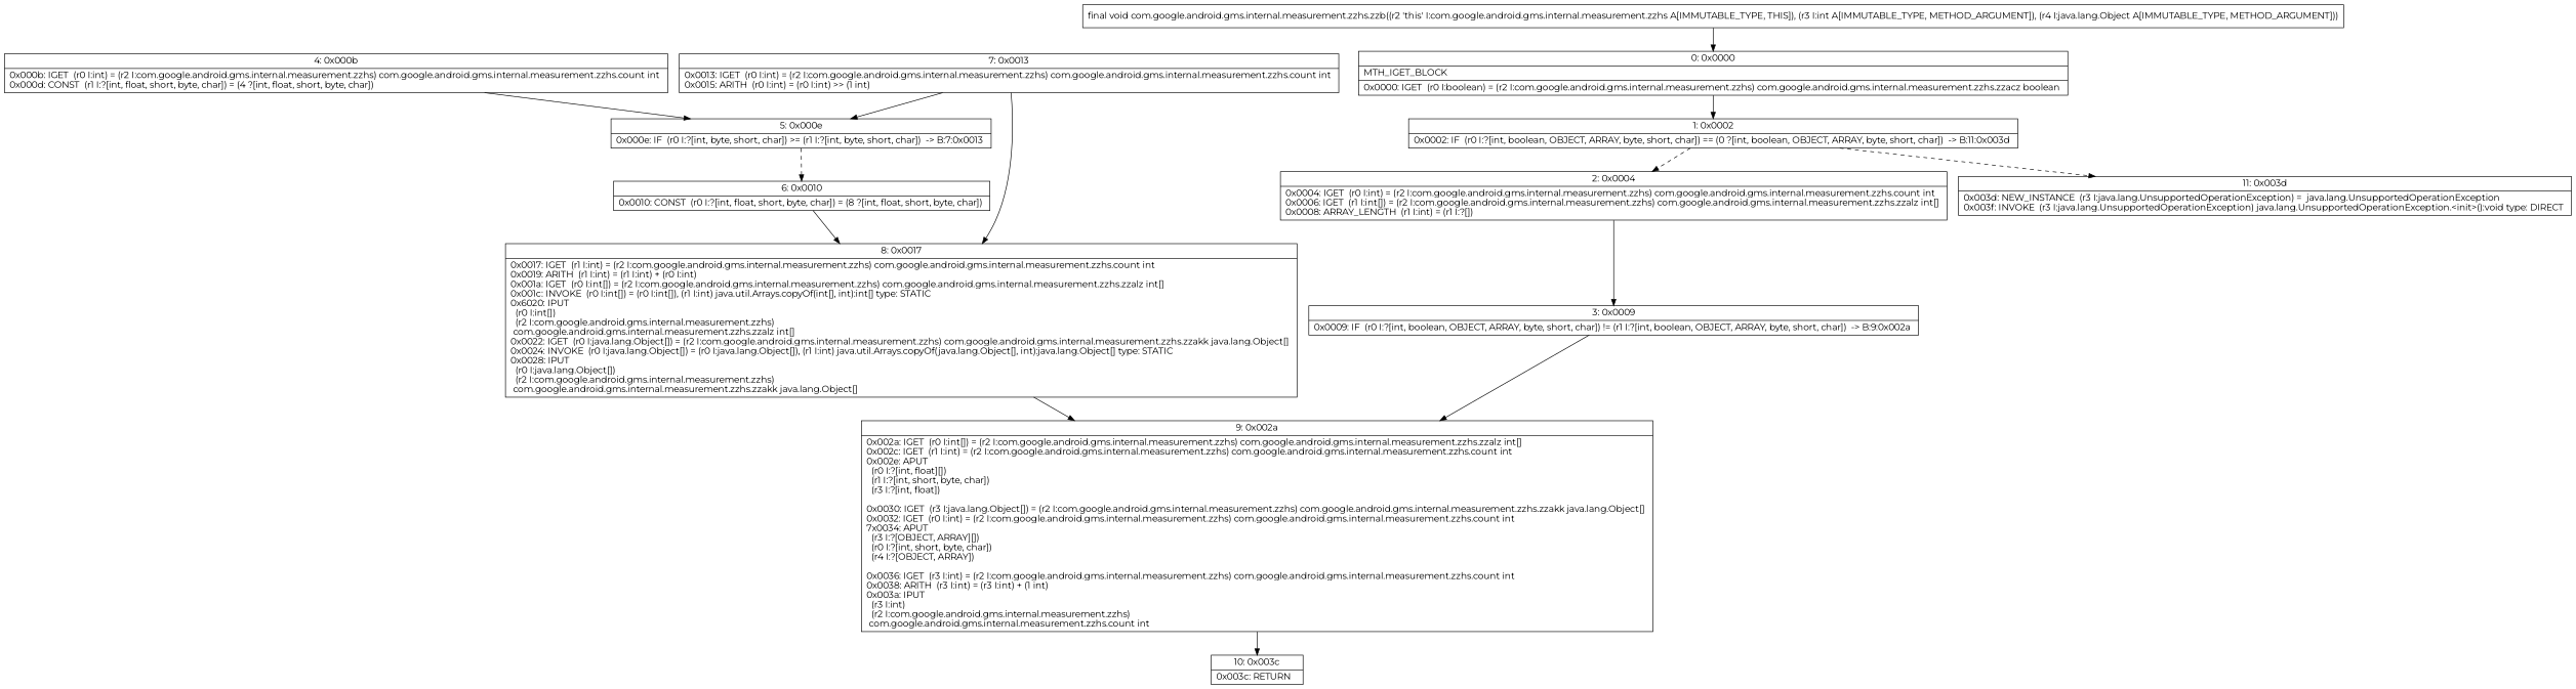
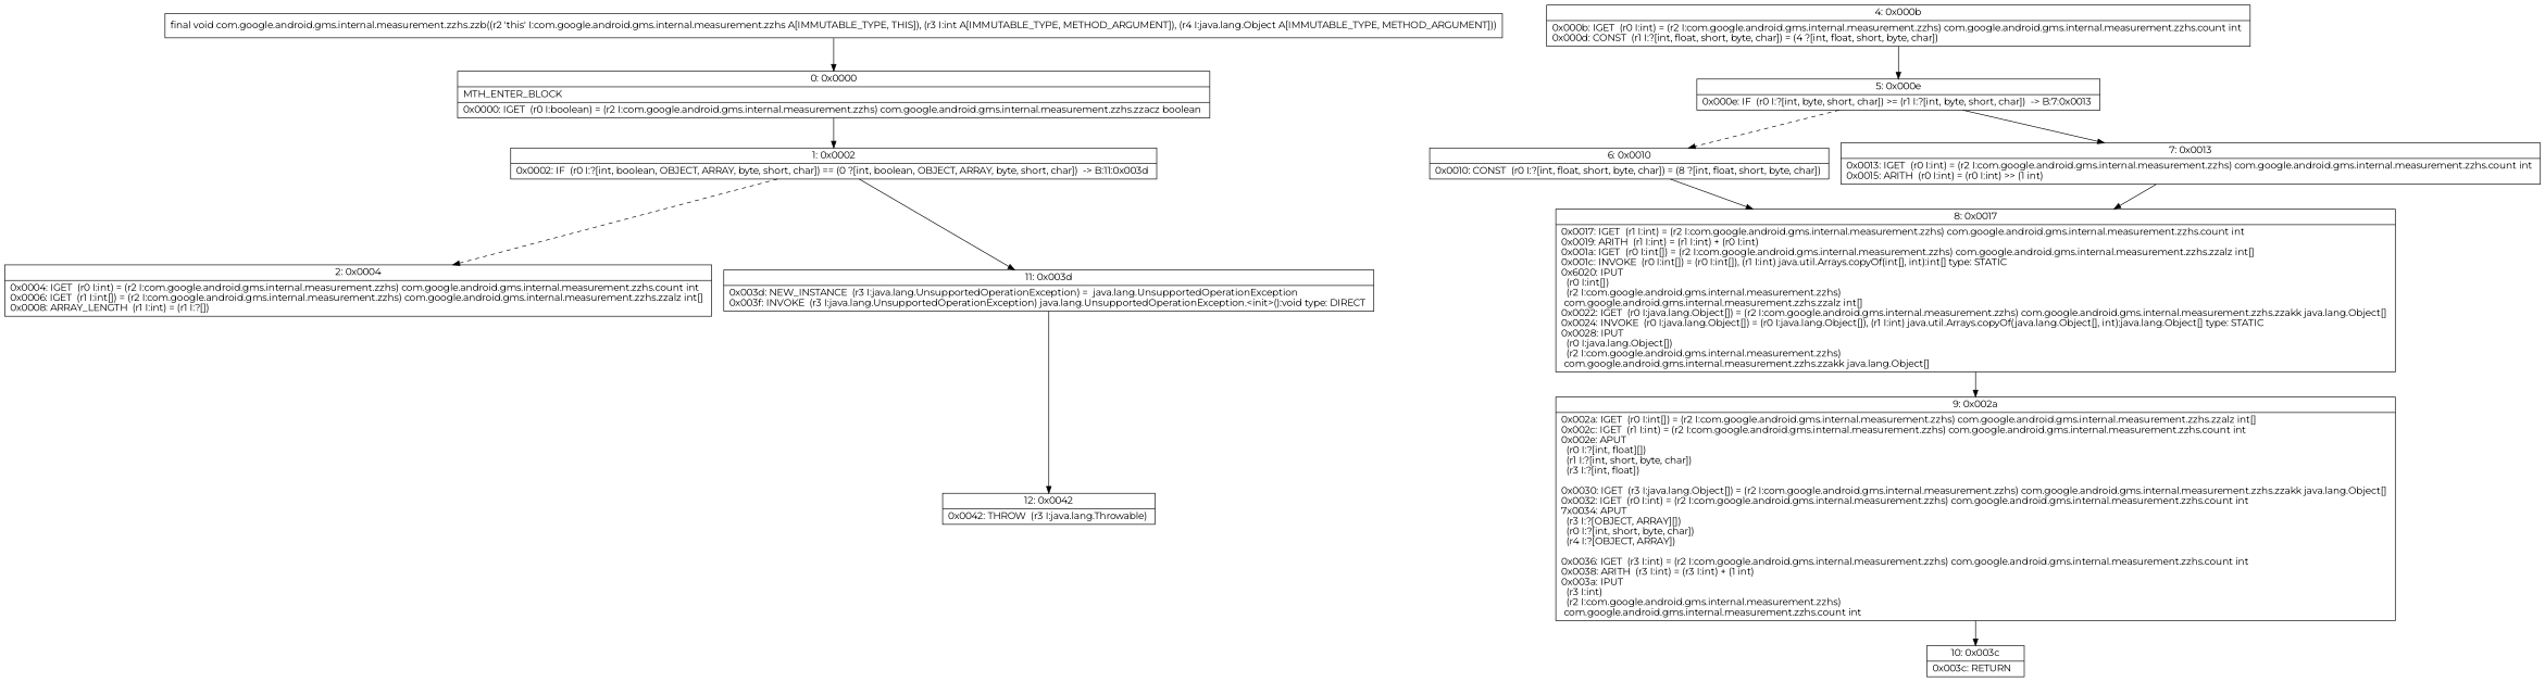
  digraph {
    fontname=Montserrat
    node [fontname=Montserrat shape=record]
    edge [fontname=Montserrat]
-   n1 [label="{0\:\ 0x0000|MTH_IGET_BLOCK\l|0x0000: IGET  (r0 I:boolean) = (r2 I:com.google.android.gms.internal.measurement.zzhs) com.google.android.gms.internal.measurement.zzhs.zzacz boolean \l}"]
+   n1 [label="{0\:\ 0x0000|MTH_ENTER_BLOCK\l|0x0000: IGET  (r0 I:boolean) = (r2 I:com.google.android.gms.internal.measurement.zzhs) com.google.android.gms.internal.measurement.zzhs.zzacz boolean \l}"]
    n2 [label="{1\:\ 0x0002|0x0002: IF  (r0 I:?[int, boolean, OBJECT, ARRAY, byte, short, char]) == (0 ?[int, boolean, OBJECT, ARRAY, byte, short, char])  \-\> B:11:0x003d \l}"]
    n3 [label="{2\:\ 0x0004|0x0004: IGET  (r0 I:int) = (r2 I:com.google.android.gms.internal.measurement.zzhs) com.google.android.gms.internal.measurement.zzhs.count int \l0x0006: IGET  (r1 I:int[]) = (r2 I:com.google.android.gms.internal.measurement.zzhs) com.google.android.gms.internal.measurement.zzhs.zzalz int[] \l0x0008: ARRAY_LENGTH  (r1 I:int) = (r1 I:?[]) \l}"]
    n4 [label="{11\:\ 0x003d|0x003d: NEW_INSTANCE  (r3 I:java.lang.UnsupportedOperationException) =  java.lang.UnsupportedOperationException \l0x003f: INVOKE  (r3 I:java.lang.UnsupportedOperationException) java.lang.UnsupportedOperationException.\<init\>():void type: DIRECT \l}"]
-   n5 [label="{3\:\ 0x0009|0x0009: IF  (r0 I:?[int, boolean, OBJECT, ARRAY, byte, short, char]) != (r1 I:?[int, boolean, OBJECT, ARRAY, byte, short, char])  \-\> B:9:0x002a \l}"]
+   n6 [label="{12\:\ 0x0042|0x0042: THROW  (r3 I:java.lang.Throwable) \l}"]
    n7 [label="{9\:\ 0x002a|0x002a: IGET  (r0 I:int[]) = (r2 I:com.google.android.gms.internal.measurement.zzhs) com.google.android.gms.internal.measurement.zzhs.zzalz int[] \l0x002c: IGET  (r1 I:int) = (r2 I:com.google.android.gms.internal.measurement.zzhs) com.google.android.gms.internal.measurement.zzhs.count int \l0x002e: APUT  \l  (r0 I:?[int, float][])\l  (r1 I:?[int, short, byte, char])\l  (r3 I:?[int, float])\l \l0x0030: IGET  (r3 I:java.lang.Object[]) = (r2 I:com.google.android.gms.internal.measurement.zzhs) com.google.android.gms.internal.measurement.zzhs.zzakk java.lang.Object[] \l0x0032: IGET  (r0 I:int) = (r2 I:com.google.android.gms.internal.measurement.zzhs) com.google.android.gms.internal.measurement.zzhs.count int \l7x0034: APUT  \l  (r3 I:?[OBJECT, ARRAY][])\l  (r0 I:?[int, short, byte, char])\l  (r4 I:?[OBJECT, ARRAY])\l \l0x0036: IGET  (r3 I:int) = (r2 I:com.google.android.gms.internal.measurement.zzhs) com.google.android.gms.internal.measurement.zzhs.count int \l0x0038: ARITH  (r3 I:int) = (r3 I:int) + (1 int) \l0x003a: IPUT  \l  (r3 I:int)\l  (r2 I:com.google.android.gms.internal.measurement.zzhs)\l com.google.android.gms.internal.measurement.zzhs.count int \l}"]
    n8 [label="{4\:\ 0x000b|0x000b: IGET  (r0 I:int) = (r2 I:com.google.android.gms.internal.measurement.zzhs) com.google.android.gms.internal.measurement.zzhs.count int \l0x000d: CONST  (r1 I:?[int, float, short, byte, char]) = (4 ?[int, float, short, byte, char]) \l}"]
    n9 [label="{5\:\ 0x000e|0x000e: IF  (r0 I:?[int, byte, short, char]) \>= (r1 I:?[int, byte, short, char])  \-\> B:7:0x0013 \l}"]
    n10 [label="{10\:\ 0x003c|0x003c: RETURN   \l}"]
    n11 [label="{6\:\ 0x0010|0x0010: CONST  (r0 I:?[int, float, short, byte, char]) = (8 ?[int, float, short, byte, char]) \l}"]
    n12 [label="{7\:\ 0x0013|0x0013: IGET  (r0 I:int) = (r2 I:com.google.android.gms.internal.measurement.zzhs) com.google.android.gms.internal.measurement.zzhs.count int \l0x0015: ARITH  (r0 I:int) = (r0 I:int) \>\> (1 int) \l}"]
    n13 [label="{8\:\ 0x0017|0x0017: IGET  (r1 I:int) = (r2 I:com.google.android.gms.internal.measurement.zzhs) com.google.android.gms.internal.measurement.zzhs.count int \l0x0019: ARITH  (r1 I:int) = (r1 I:int) + (r0 I:int) \l0x001a: IGET  (r0 I:int[]) = (r2 I:com.google.android.gms.internal.measurement.zzhs) com.google.android.gms.internal.measurement.zzhs.zzalz int[] \l0x001c: INVOKE  (r0 I:int[]) = (r0 I:int[]), (r1 I:int) java.util.Arrays.copyOf(int[], int):int[] type: STATIC \l0x6020: IPUT  \l  (r0 I:int[])\l  (r2 I:com.google.android.gms.internal.measurement.zzhs)\l com.google.android.gms.internal.measurement.zzhs.zzalz int[] \l0x0022: IGET  (r0 I:java.lang.Object[]) = (r2 I:com.google.android.gms.internal.measurement.zzhs) com.google.android.gms.internal.measurement.zzhs.zzakk java.lang.Object[] \l0x0024: INVOKE  (r0 I:java.lang.Object[]) = (r0 I:java.lang.Object[]), (r1 I:int) java.util.Arrays.copyOf(java.lang.Object[], int):java.lang.Object[] type: STATIC \l0x0028: IPUT  \l  (r0 I:java.lang.Object[])\l  (r2 I:com.google.android.gms.internal.measurement.zzhs)\l com.google.android.gms.internal.measurement.zzhs.zzakk java.lang.Object[] \l}"]
    n14 [label="{final void com.google.android.gms.internal.measurement.zzhs.zzb((r2 'this' I:com.google.android.gms.internal.measurement.zzhs A[IMMUTABLE_TYPE, THIS]), (r3 I:int A[IMMUTABLE_TYPE, METHOD_ARGUMENT]), (r4 I:java.lang.Object A[IMMUTABLE_TYPE, METHOD_ARGUMENT])) }"]
    n1 -> n2
    n2 -> n3 [style=dashed]
-   n2 -> n4 [style=dashed]
-   n3 -> n5
-   n5 -> n7
+   n2 -> n4
+   n4 -> n6
    n7 -> n10
    n8 -> n9
    n9 -> n11 [style=dashed]
-   n12 -> n9
+   n9 -> n12
    n11 -> n13
    n12 -> n13
    n13 -> n7
    n14 -> n1
  }
